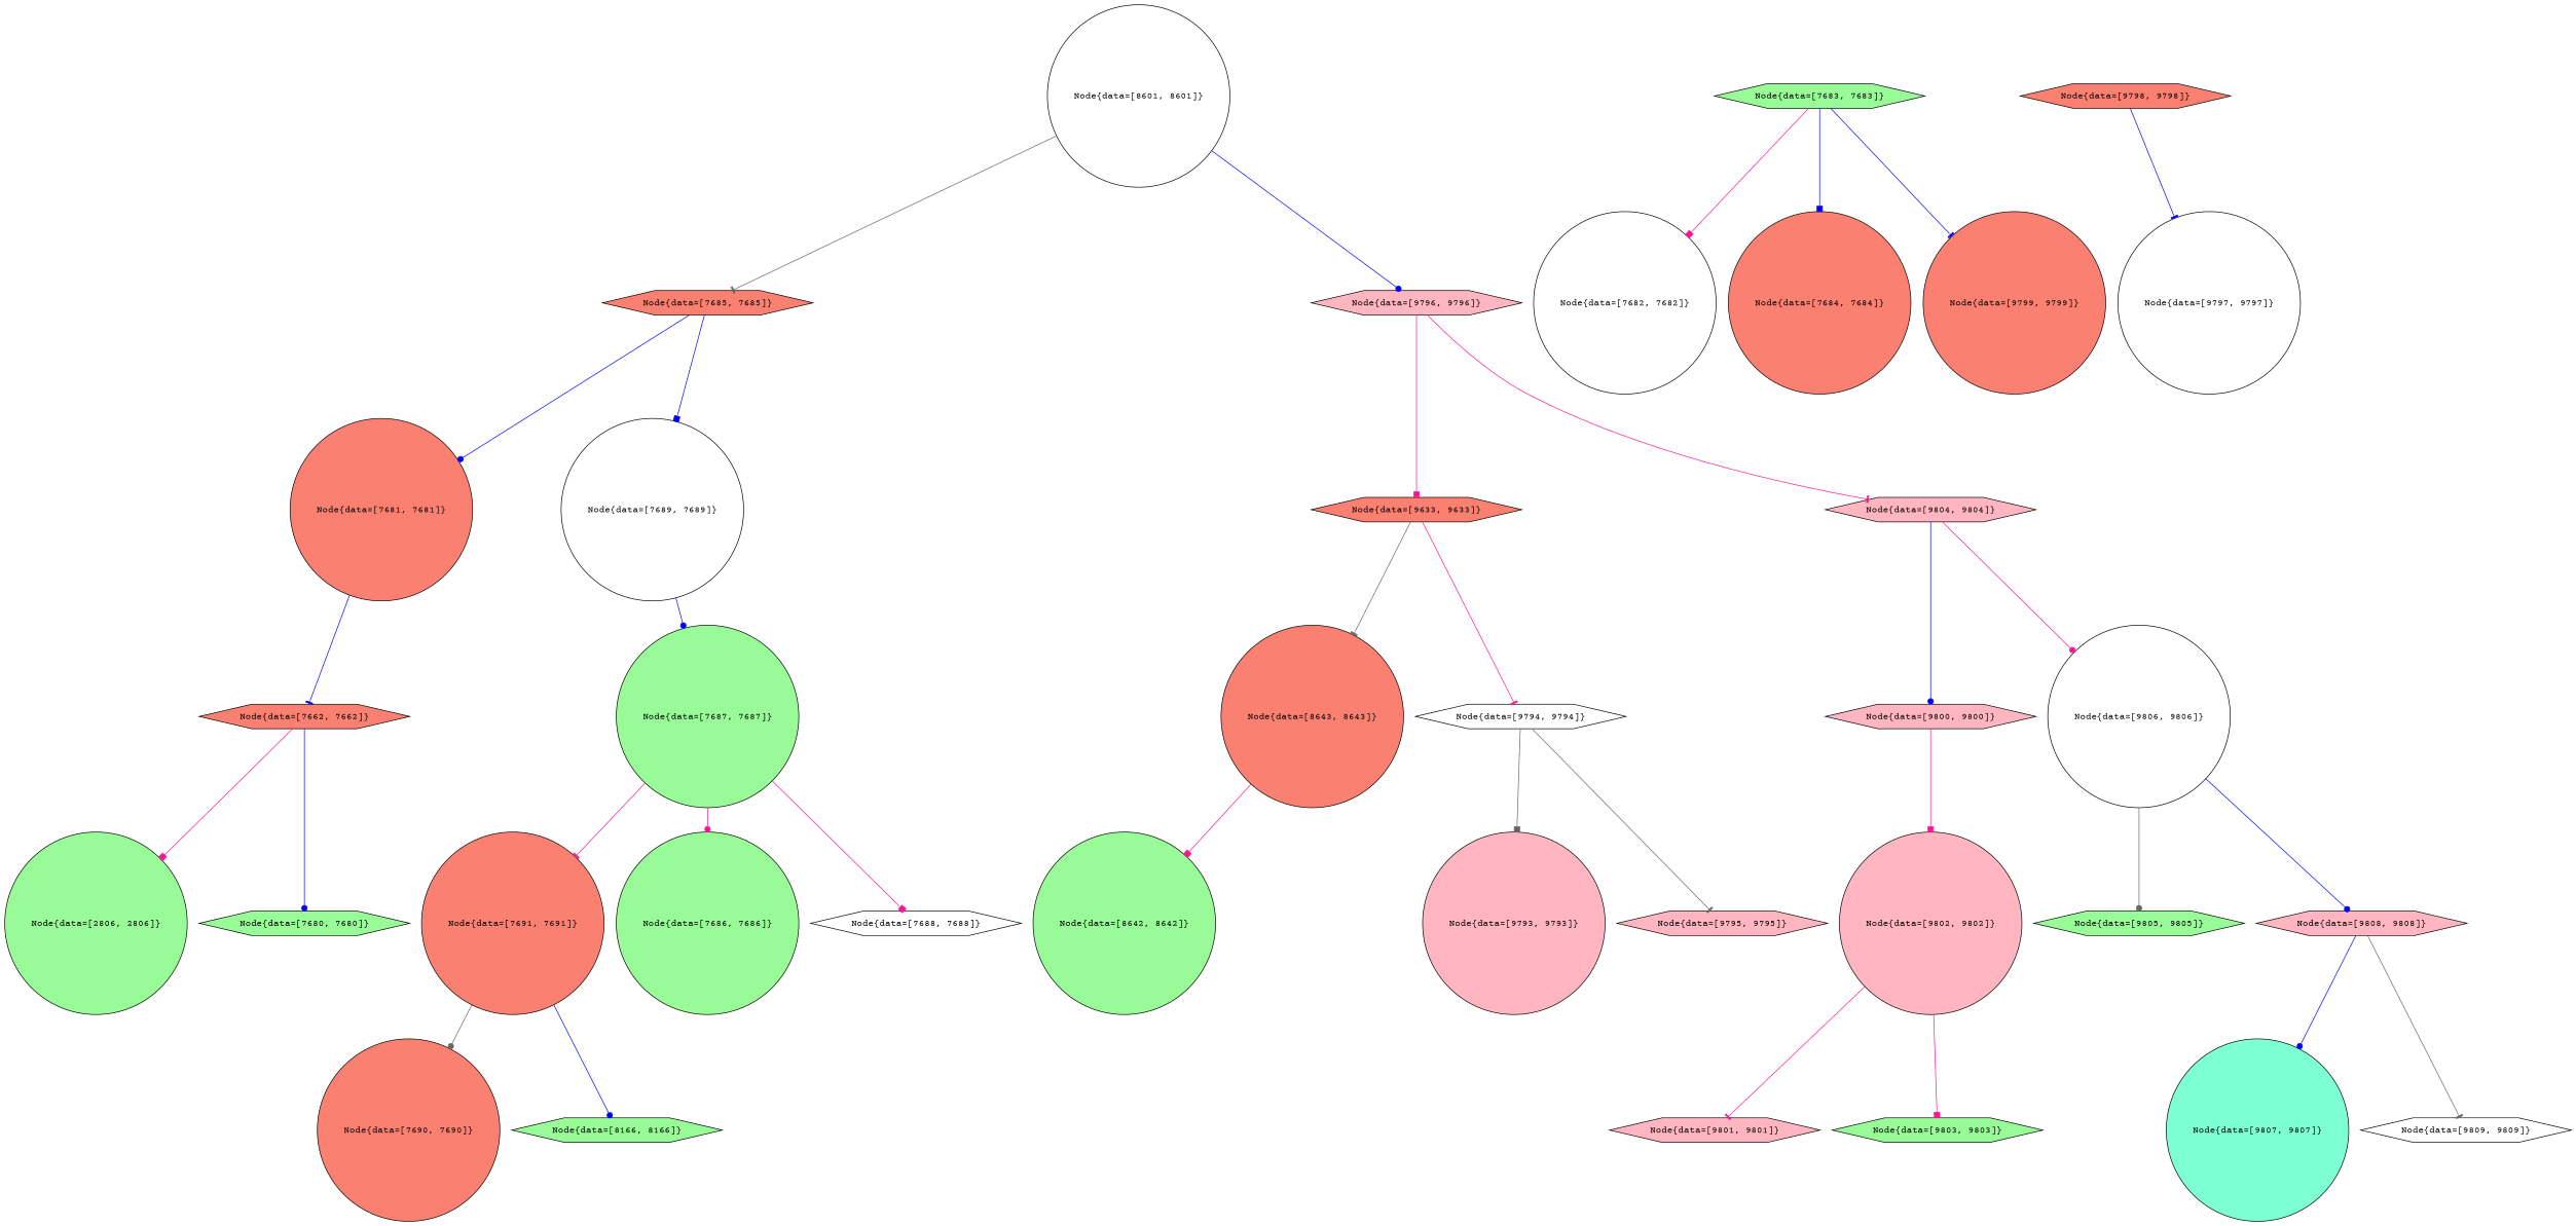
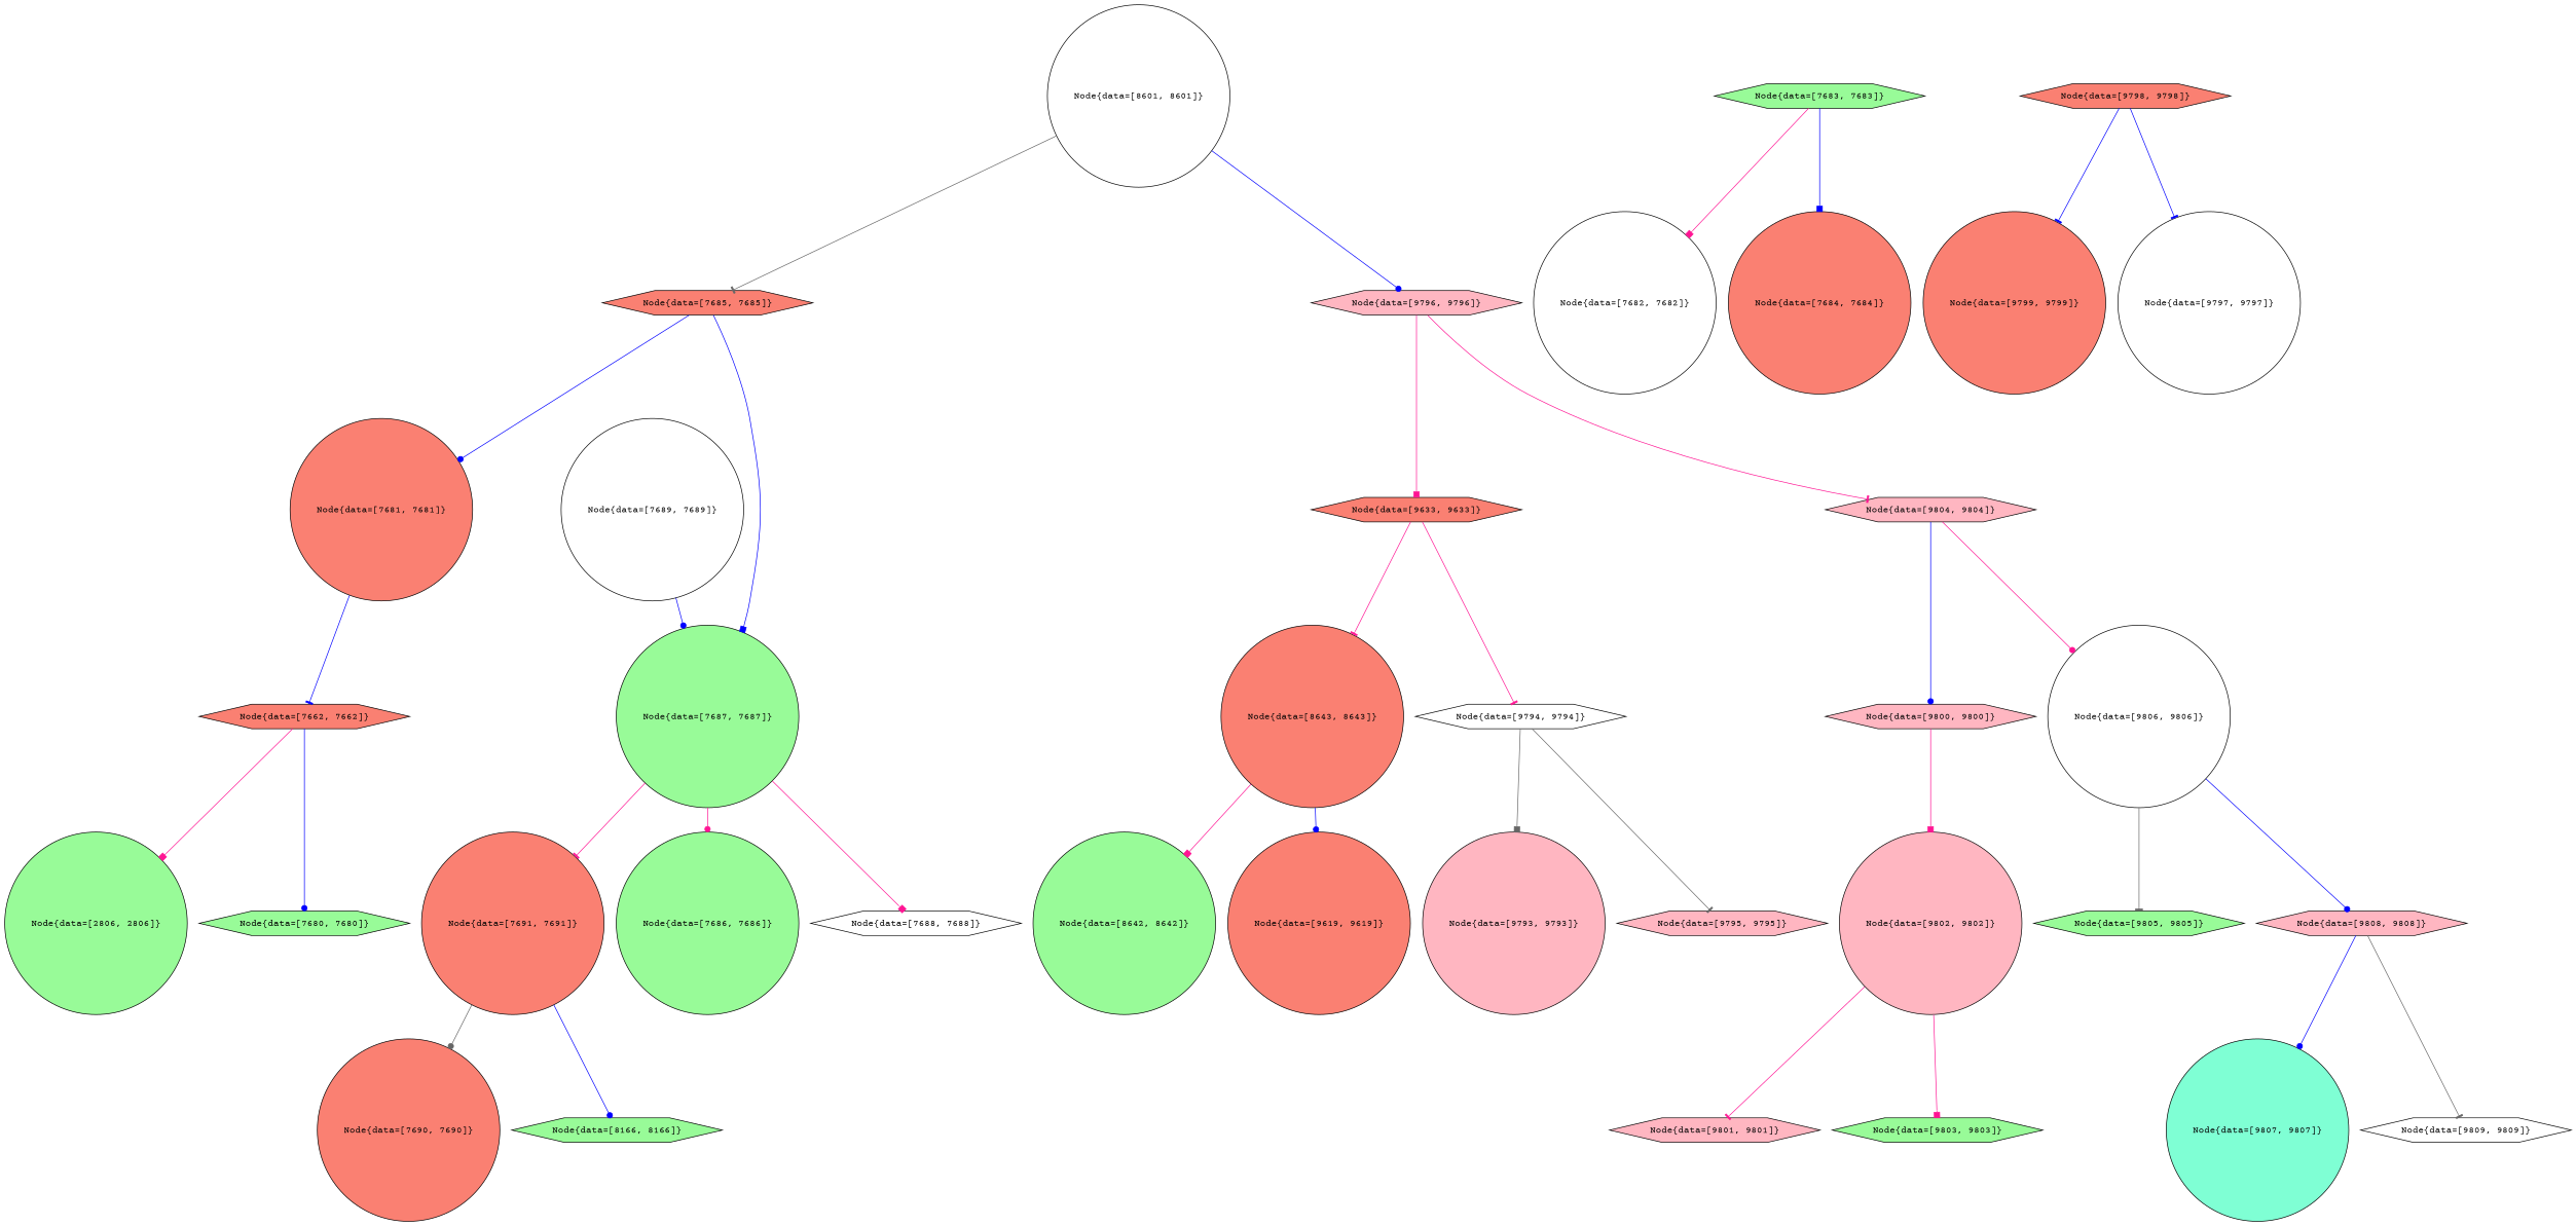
  digraph {
    fontname="Courier Prime"
    node [fillcolor=salmon fontname="Courier Prime" shape=circle style=filled]
    edge [arrowhead=tee color=blue fontname="Courier Prime"]
    n1 [fillcolor=white label="Node{data=[8601, 8601]}"]
    n2 [label="Node{data=[7685, 7685]}" shape=hexagon]
    n3 [fillcolor=lightpink label="Node{data=[9796, 9796]}" shape=hexagon]
    n4 [label="Node{data=[7681, 7681]}"]
    n5 [fillcolor=white label="Node{data=[7689, 7689]}"]
    n6 [label="Node{data=[9633, 9633]}" shape=hexagon]
    n7 [fillcolor=lightpink label="Node{data=[9804, 9804]}" shape=hexagon]
    n8 [label="Node{data=[7662, 7662]}" shape=hexagon]
    n9 [fillcolor=palegreen label="Node{data=[7687, 7687]}"]
    n10 [fillcolor=palegreen label="Node{data=[2806, 2806]}"]
    n11 [fillcolor=palegreen label="Node{data=[7680, 7680]}" shape=hexagon]
    n12 [fillcolor=palegreen label="Node{data=[7683, 7683]}" shape=hexagon]
    n13 [fillcolor=white label="Node{data=[7682, 7682]}"]
    n14 [label="Node{data=[7684, 7684]}"]
    n15 [label="Node{data=[7691, 7691]}"]
    n16 [fillcolor=palegreen label="Node{data=[7686, 7686]}"]
    n17 [fillcolor=white label="Node{data=[7688, 7688]}" shape=hexagon]
    n18 [label="Node{data=[7690, 7690]}"]
    n19 [fillcolor=palegreen label="Node{data=[8166, 8166]}" shape=hexagon]
    n20 [label="Node{data=[8643, 8643]}"]
    n21 [fillcolor=white label="Node{data=[9794, 9794]}" shape=hexagon]
    n22 [fillcolor=lightpink label="Node{data=[9800, 9800]}" shape=hexagon]
    n23 [fillcolor=white label="Node{data=[9806, 9806]}"]
    n24 [fillcolor=palegreen label="Node{data=[8642, 8642]}"]
+   n25 [label="Node{data=[9619, 9619]}"]
    n26 [fillcolor=lightpink label="Node{data=[9793, 9793]}"]
    n27 [fillcolor=lightpink label="Node{data=[9795, 9795]}" shape=hexagon]
    n28 [fillcolor=lightpink label="Node{data=[9802, 9802]}"]
    n29 [fillcolor=palegreen label="Node{data=[9805, 9805]}" shape=hexagon]
    n30 [fillcolor=lightpink label="Node{data=[9808, 9808]}" shape=hexagon]
    n31 [label="Node{data=[9798, 9798]}" shape=hexagon]
    n32 [fillcolor=white label="Node{data=[9797, 9797]}"]
    n33 [label="Node{data=[9799, 9799]}"]
    n34 [fillcolor=lightpink label="Node{data=[9801, 9801]}" shape=hexagon]
    n35 [fillcolor=palegreen label="Node{data=[9803, 9803]}" shape=hexagon]
    n36 [fillcolor=aquamarine label="Node{data=[9807, 9807]}"]
    n37 [fillcolor=white label="Node{data=[9809, 9809]}" shape=hexagon]
    n1 -> n2 [color=gray40]
    n1 -> n3 [arrowhead=dot]
    n2 -> n4 [arrowhead=dot]
-   n2 -> n5 [arrowhead=box]
+   n2 -> n9 [arrowhead=box]
    n3 -> n6 [arrowhead=box color=deeppink]
    n3 -> n7 [color=deeppink]
    n4 -> n8
    n5 -> n9 [arrowhead=dot]
-   n6 -> n20 [color=gray40]
+   n6 -> n20 [color=deeppink]
    n6 -> n21 [color=deeppink]
    n7 -> n22 [arrowhead=dot]
    n7 -> n23 [arrowhead=dot color=deeppink]
    n8 -> n10 [arrowhead=box color=deeppink]
    n8 -> n11 [arrowhead=dot]
    n9 -> n15 [color=deeppink]
    n9 -> n16 [arrowhead=dot color=deeppink]
    n9 -> n17 [arrowhead=box color=deeppink]
    n12 -> n13 [arrowhead=box color=deeppink]
    n12 -> n14 [arrowhead=box]
    n15 -> n18 [arrowhead=dot color=gray40]
    n15 -> n19 [arrowhead=dot]
    n20 -> n24 [arrowhead=box color=deeppink]
+   n20 -> n25 [arrowhead=dot]
    n21 -> n26 [arrowhead=box color=gray40]
    n21 -> n27 [color=gray40]
    n22 -> n28 [arrowhead=box color=deeppink]
-   n23 -> n29 [arrowhead=dot color=gray40]
+   n23 -> n29 [color=gray40]
    n23 -> n30 [arrowhead=dot]
    n28 -> n34 [color=deeppink]
    n28 -> n35 [arrowhead=box color=deeppink]
    n30 -> n36 [arrowhead=dot]
    n30 -> n37 [color=gray40]
    n31 -> n32
-   n12 -> n33
+   n31 -> n33
  }
